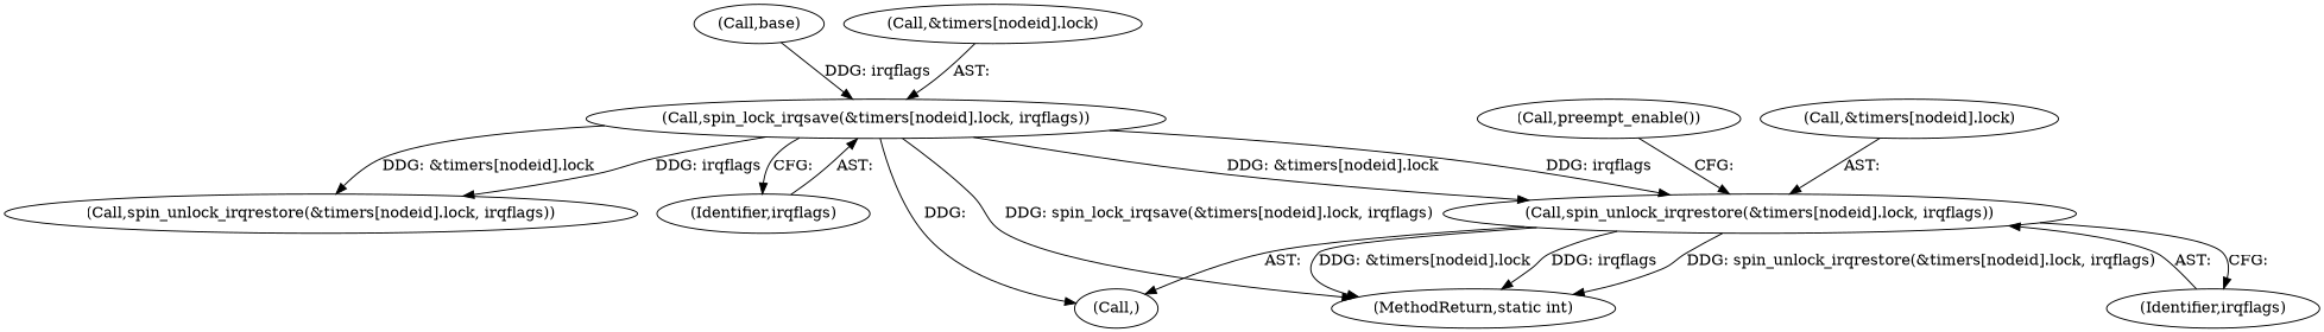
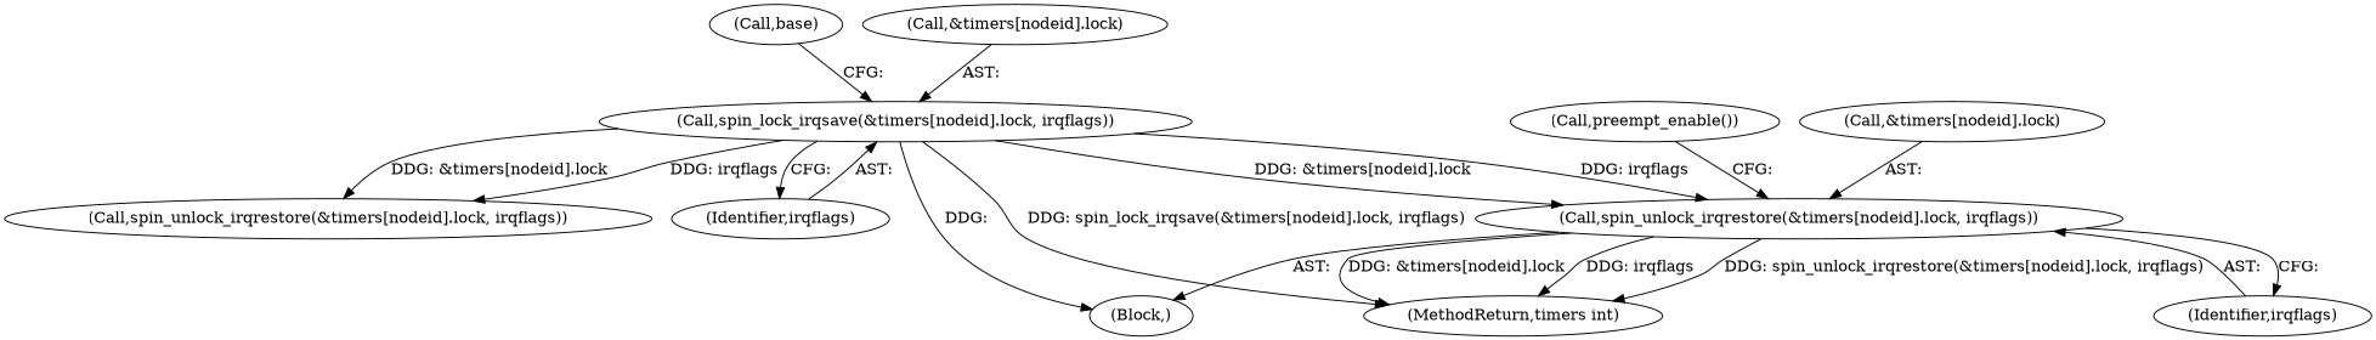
  digraph {
    n1 [label="(Call,spin_unlock_irqrestore(&timers[nodeid].lock, irqflags))"]
-   n2 [label="(Call,)"]
+   n2 [label="(Block,)"]
    n3 [label="(Identifier,irqflags)"]
-   n4 [label="(MethodReturn,static int)"]
+   n4 [label="(MethodReturn,timers int)"]
    n5 [label="(Call,spin_lock_irqsave(&timers[nodeid].lock, irqflags))"]
    n6 [label="(Call,spin_unlock_irqrestore(&timers[nodeid].lock, irqflags))"]
    n7 [label="(Identifier,irqflags)"]
    n8 [label="(Call,base)"]
    n9 [label="(Call,&timers[nodeid].lock)"]
    n10 [label="(Call,preempt_enable())"]
    n11 [label="(Call,&timers[nodeid].lock)"]
    n1 -> n2 [label="AST: "]
    n1 -> n3 [label="CFG: "]
    n1 -> n4 [label="DDG: spin_unlock_irqrestore(&timers[nodeid].lock, irqflags)"]
    n1 -> n4 [label="DDG: &timers[nodeid].lock"]
    n1 -> n4 [label="DDG: irqflags"]
    n3 -> n1 [label="AST: "]
    n5 -> n1 [label="DDG: &timers[nodeid].lock"]
    n5 -> n1 [label="DDG: irqflags"]
    n5 -> n2 [label="DDG: "]
    n5 -> n4 [label="DDG: spin_lock_irqsave(&timers[nodeid].lock, irqflags)"]
    n5 -> n6 [label="DDG: &timers[nodeid].lock"]
    n5 -> n6 [label="DDG: irqflags"]
    n5 -> n7 [label="CFG: "]
    n7 -> n5 [label="AST: "]
-   n8 -> n5 [label="DDG: irqflags"]
+   n8 -> n5 [label="CFG: "]
    n9 -> n5 [label="AST: "]
    n10 -> n1 [label="CFG: "]
    n11 -> n1 [label="AST: "]
  }
